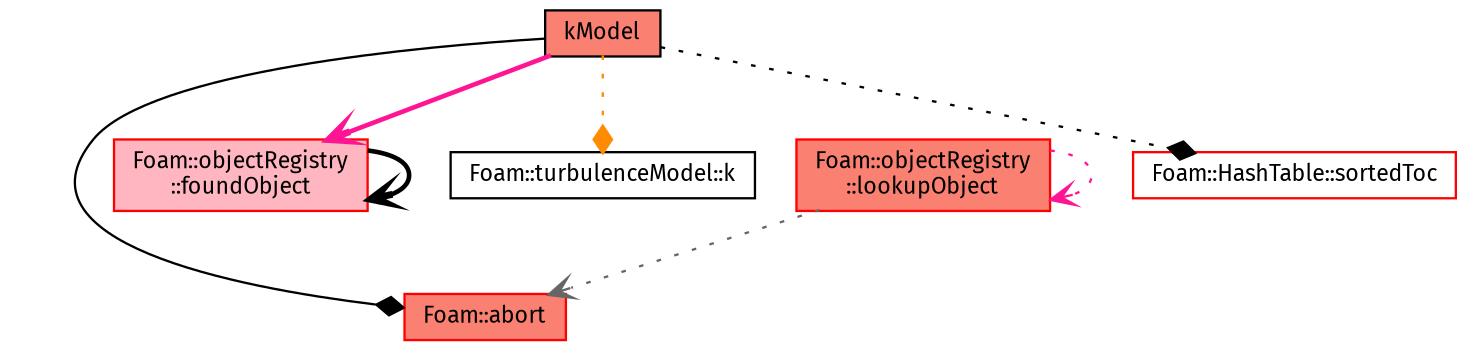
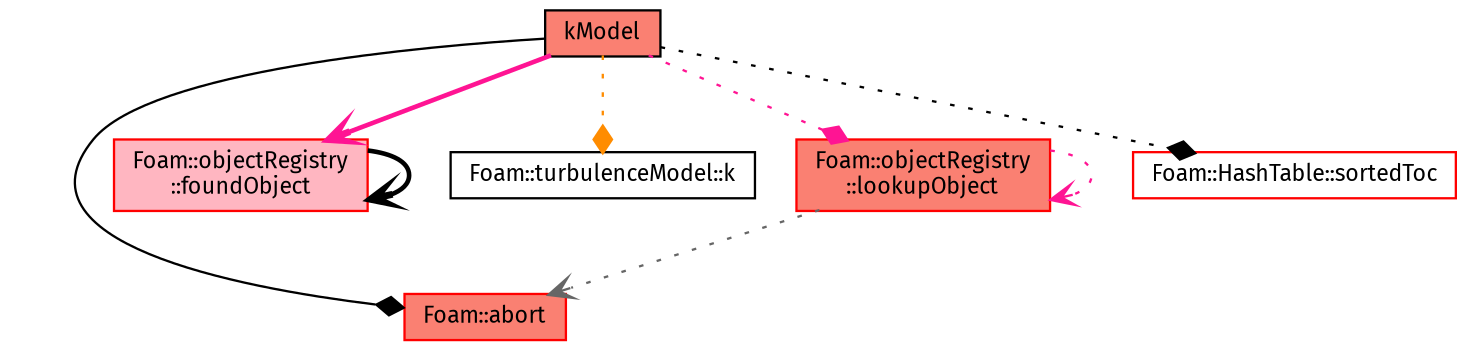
  digraph {
    fontname="Fira Sans"
    rankdir=TB
    node [color=red fillcolor=salmon fontname="Fira Sans" fontsize=10 shape=record style=filled]
    edge [arrowhead=diamond color=black fontname="Fira Sans" fontsize=10 labelfontname=Helvetica labelfontsize=10 style=dotted]
    n1 [color=black fontcolor=black height=0.2 label=kModel width=0.4]
    n2 [height=0.2 label="Foam::abort" width=0.4]
    n3 [fillcolor=lightpink height=0.2 label="Foam::objectRegistry\l::foundObject" width=0.4]
    n4 [color=black fillcolor=white height=0.2 label="Foam::turbulenceModel::k" width=0.4]
    n5 [height=0.2 label="Foam::objectRegistry\l::lookupObject" width=0.4]
    n6 [fillcolor=white height=0.2 label="Foam::HashTable::sortedToc" width=0.4]
    n1 -> n2 [style=solid]
    n1 -> n3 [arrowhead=vee color=deeppink style=bold]
    n1 -> n4 [color=darkorange]
+   n1 -> n5 [color=deeppink]
    n1 -> n6
    n3 -> n3 [arrowhead=vee style=bold]
    n5 -> n2 [arrowhead=vee color=gray40]
    n5 -> n5 [arrowhead=vee color=deeppink]
  }
